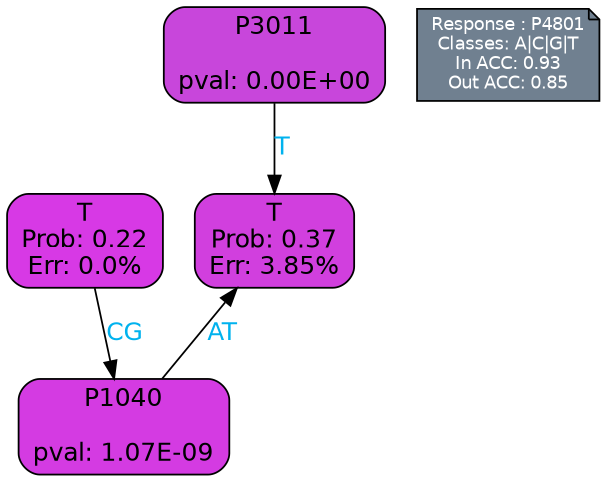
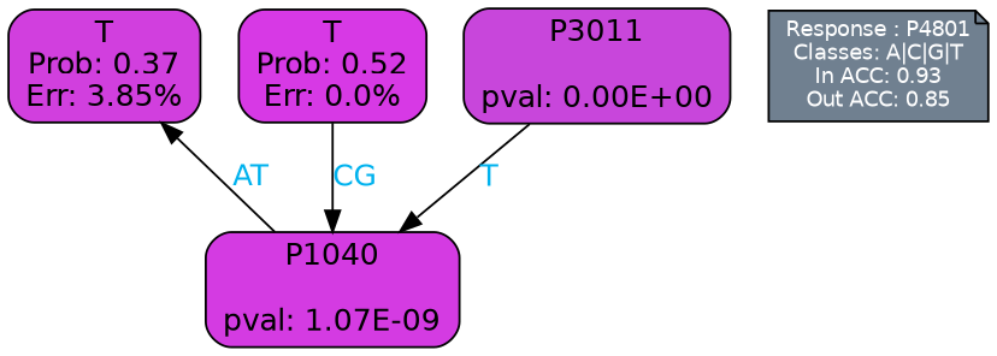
  digraph {
    fontname="DejaVu Sans"
    ranksep=equally
    splines=polylines
    node [color=black fontname="DejaVu Sans" shape=box style="filled, rounded"]
    edge [fontcolor=deepskyblue2 fontname="DejaVu Sans"]
    n1 [fillcolor="#d13fde" label="T\nProb: 0.37\nErr: 3.85%"]
-   n2 [fillcolor="#d739e5" label="T\nProb: 0.22\nErr: 0.0%"]
+   n2 [fillcolor="#d739e5" label="T\nProb: 0.52\nErr: 0.0%"]
    n3 [align=left fillcolor=slategray fontcolor=white fontsize=10 label="Response : P4801\nClasses: A|C|G|T\nIn ACC: 0.93\nOut ACC: 0.85\n" shape=note style=filled]
    n4 [fillcolor="#c846db" label="P3011\n\npval: 0.00E+00"]
    n5 [fillcolor="#d43be2" label="P1040\n\npval: 1.07E-09"]
    subgraph sub_1 {
      rank=same
      n1
      n2
    }
    subgraph sub_2 {
      rank=same
      n3
      n4
    }
    n2 -> n5 [label=CG]
-   n4 -> n1 [label=T]
+   n4 -> n5 [label=T]
    n5 -> n1 [label=AT]
  }
